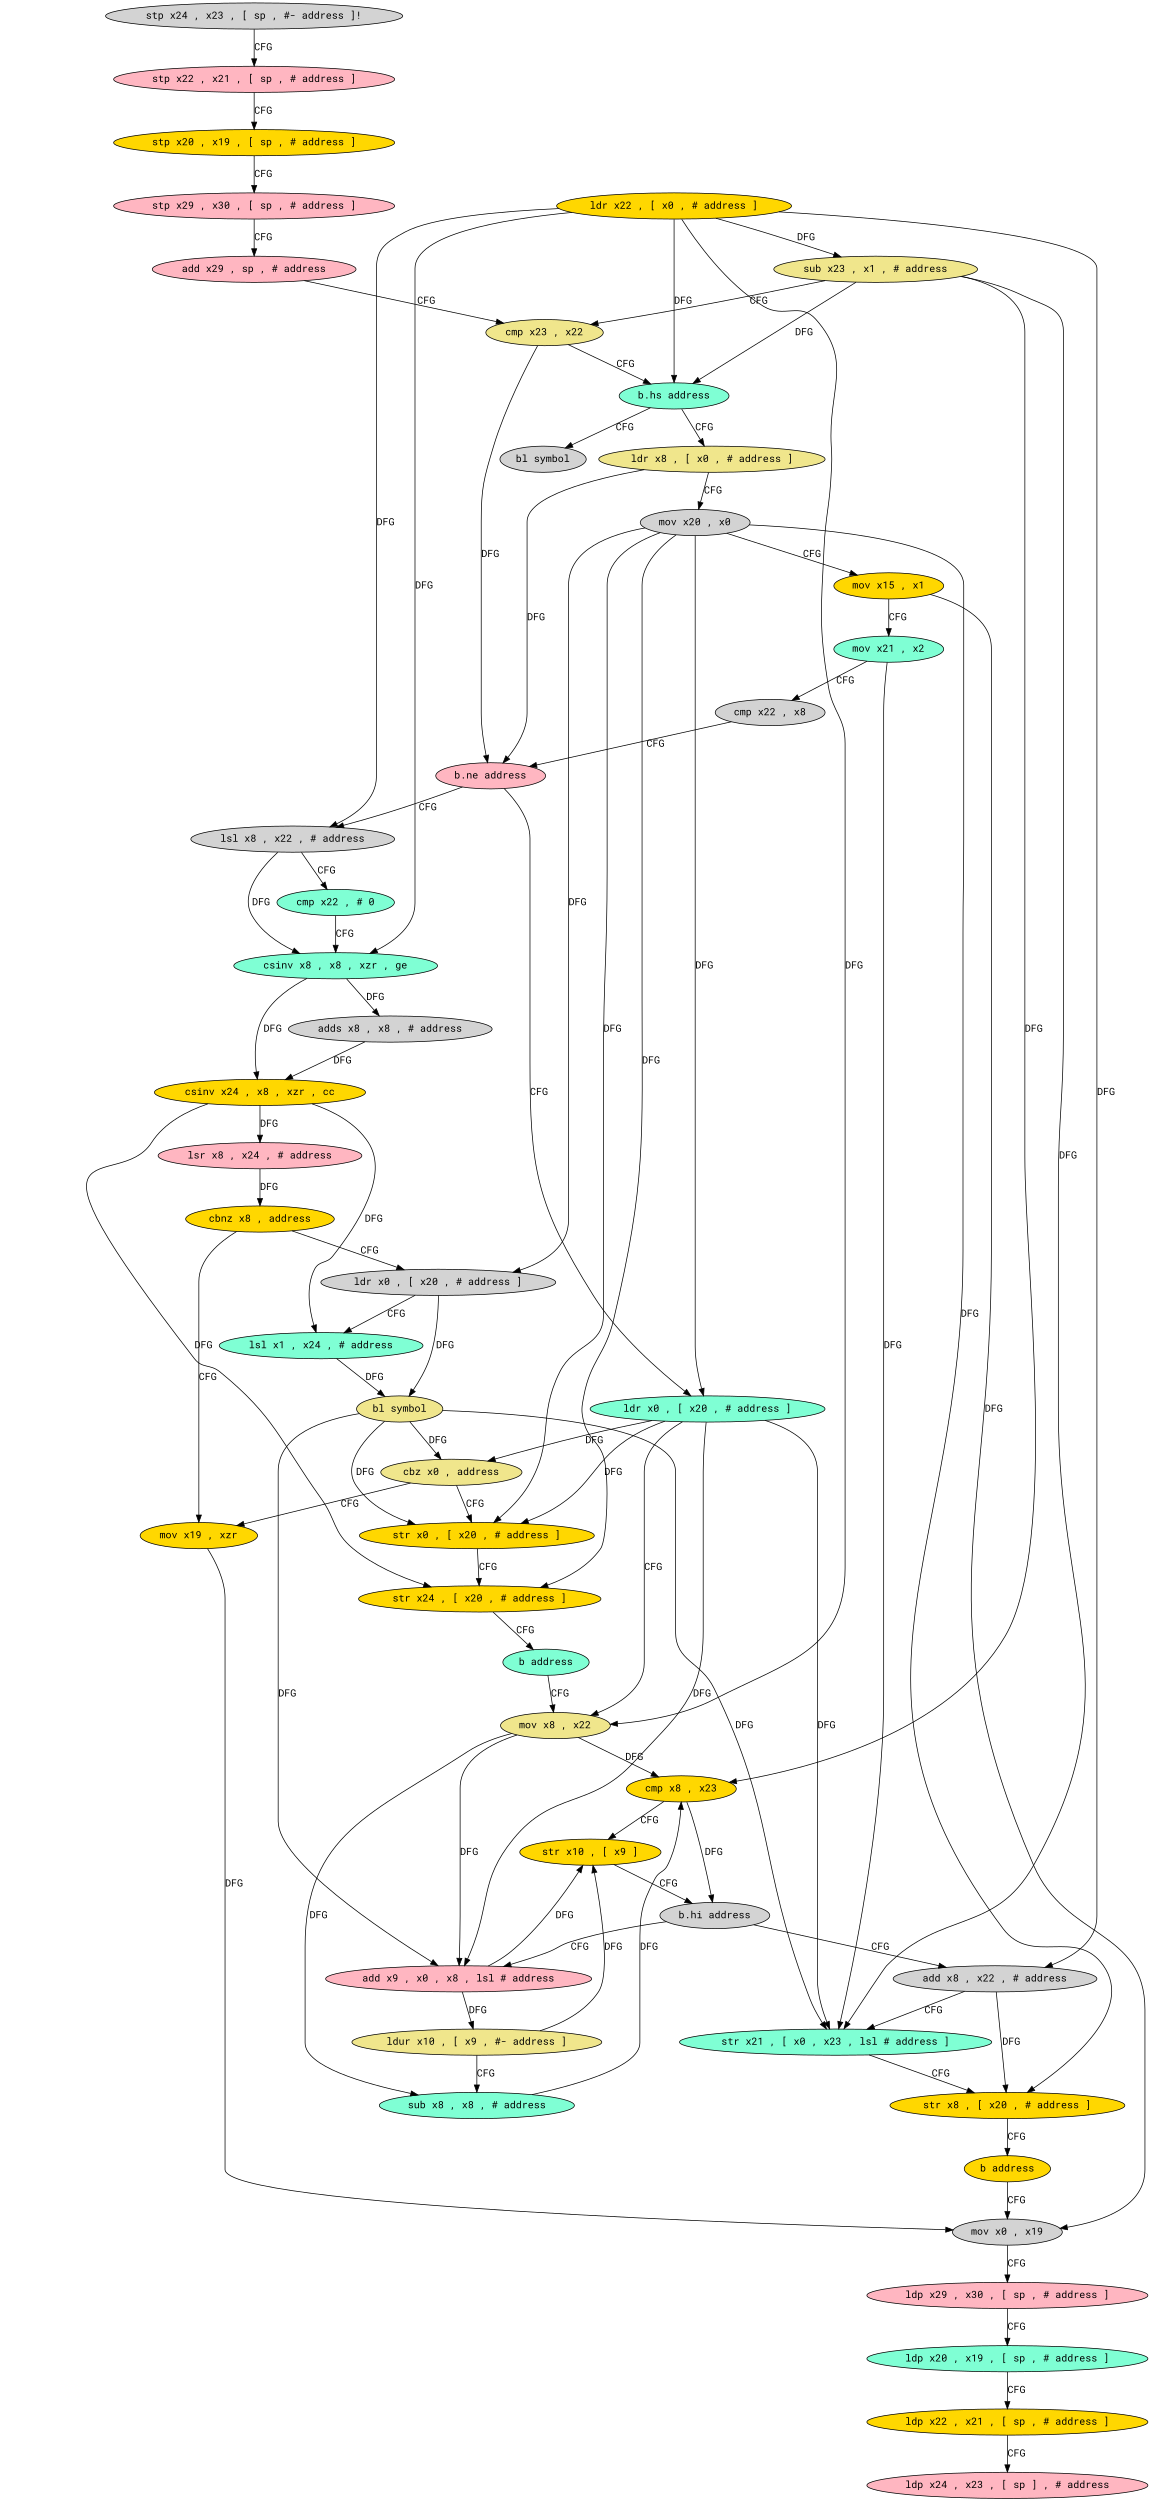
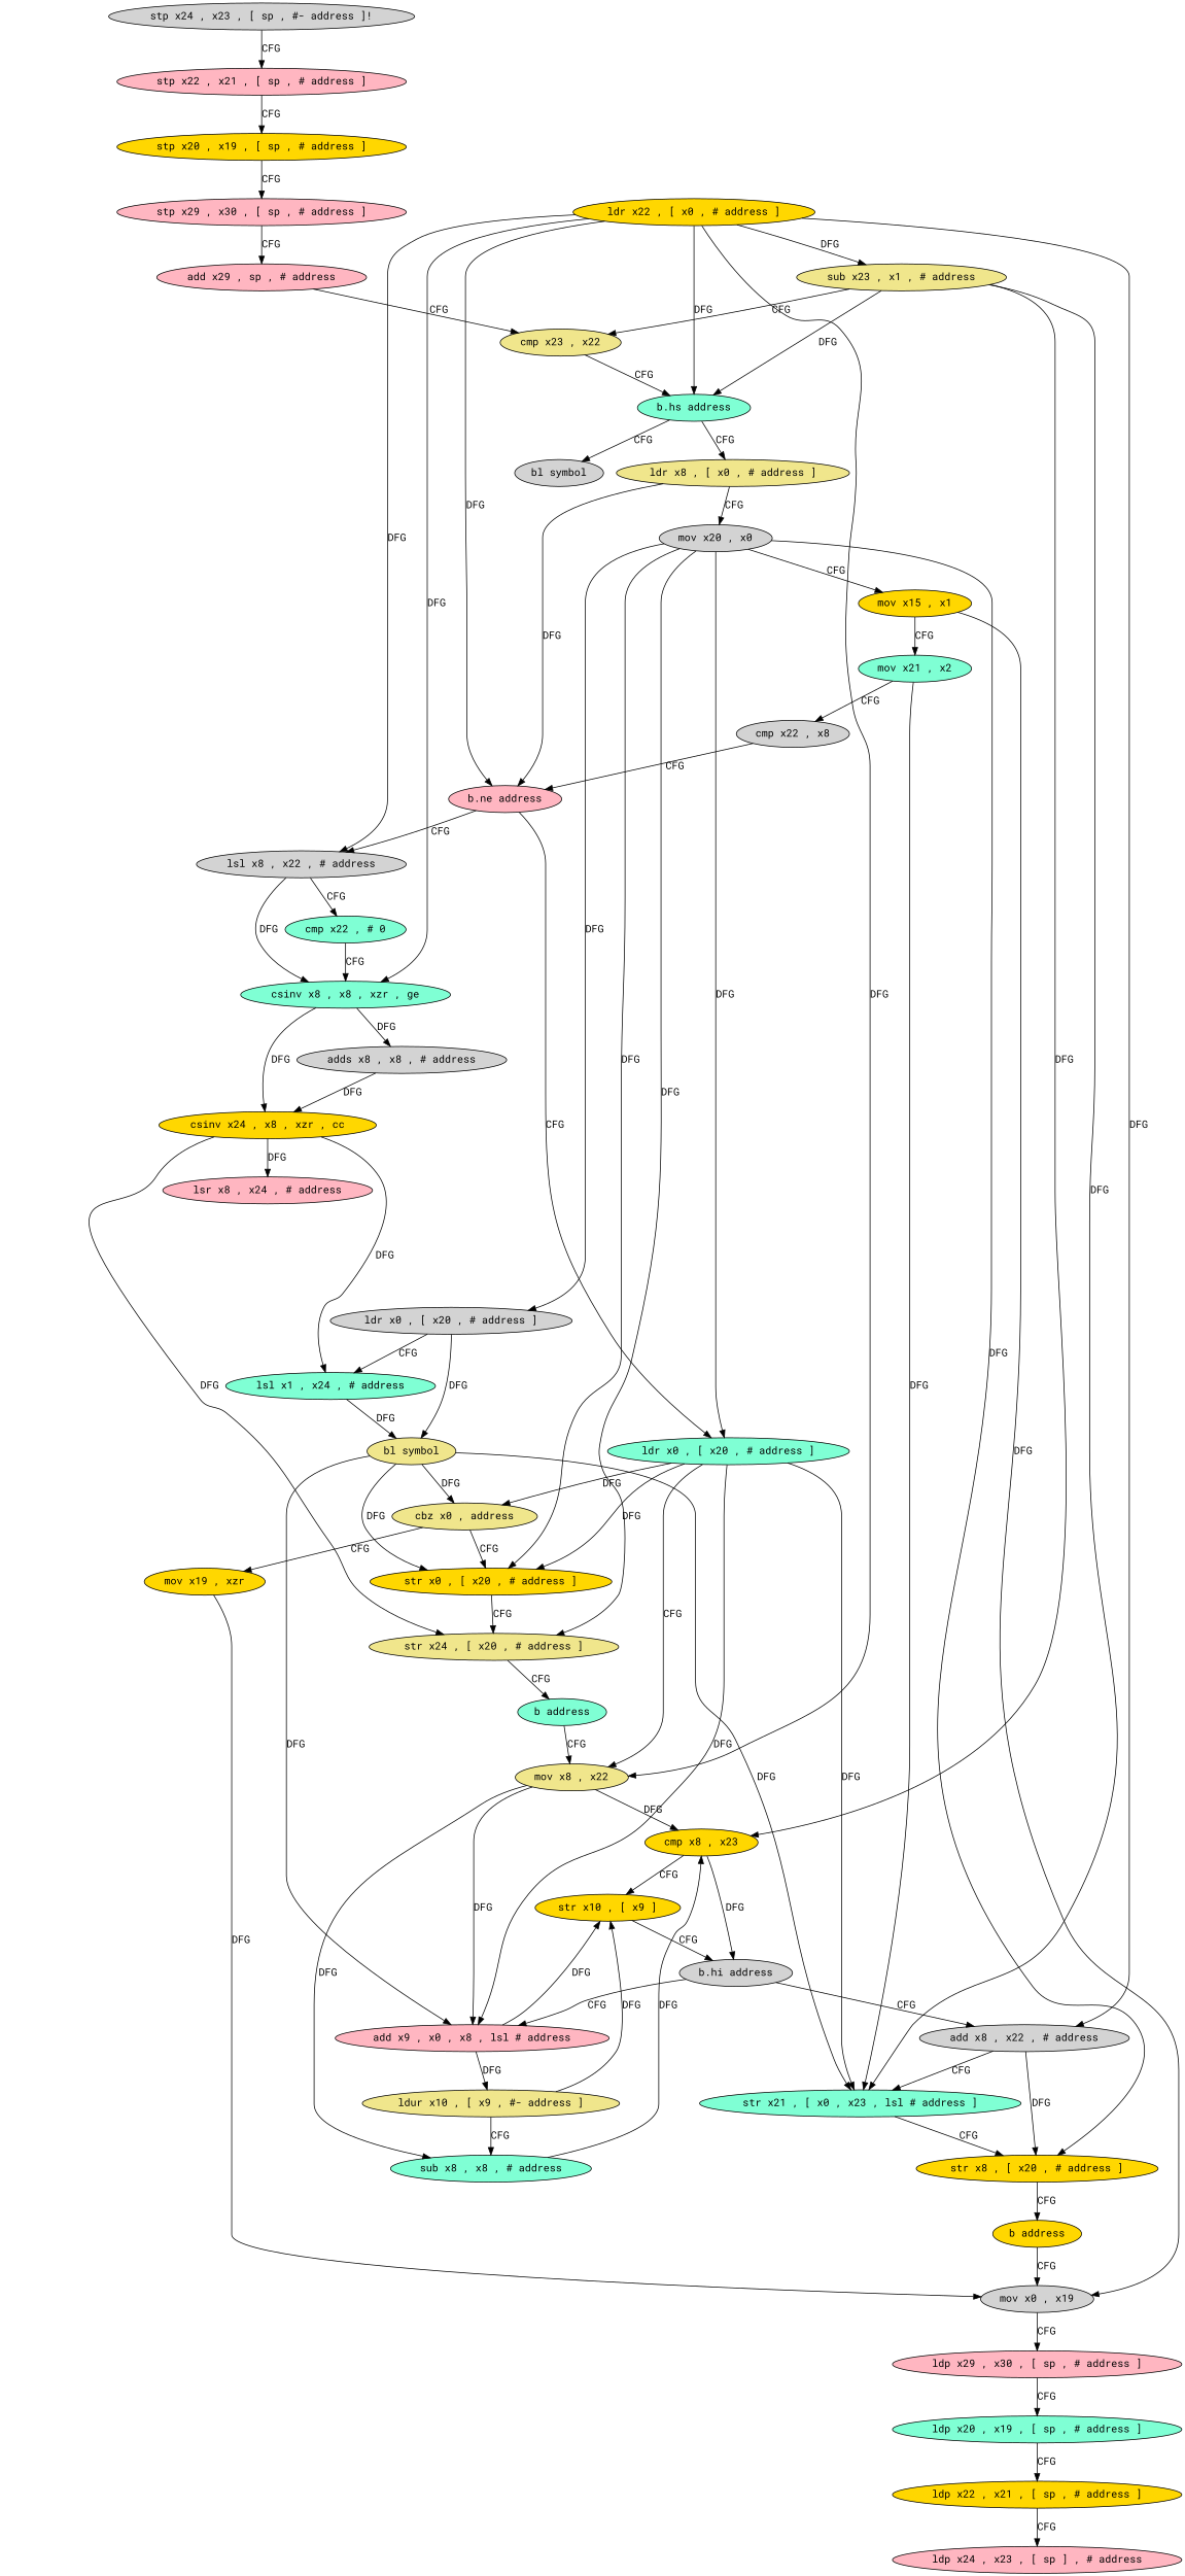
  digraph {
    fontname="Roboto Mono"
    node [fillcolor=gold fontname="Roboto Mono" style=filled]
    edge [fontname="Roboto Mono"]
    n1 [fillcolor=lightgrey label="stp x24 , x23 , [ sp , #- address ]!"]
    n2 [fillcolor=lightpink label="stp x22 , x21 , [ sp , # address ]"]
    n3 [label="stp x20 , x19 , [ sp , # address ]"]
    n4 [fillcolor=lightpink label="stp x29 , x30 , [ sp , # address ]"]
    n5 [fillcolor=lightpink label="add x29 , sp , # address"]
    n6 [fillcolor=khaki label="cmp x23 , x22"]
    n7 [label="ldr x22 , [ x0 , # address ]"]
    n8 [fillcolor=khaki label="sub x23 , x1 , # address"]
    n9 [fillcolor=aquamarine label="b.hs address"]
    n10 [fillcolor=lightpink label="b.ne address"]
    n11 [fillcolor=lightgrey label="lsl x8 , x22 , # address"]
    n12 [fillcolor=khaki label="mov x8 , x22"]
    n13 [fillcolor=aquamarine label="csinv x8 , x8 , xzr , ge"]
    n14 [fillcolor=lightgrey label="add x8 , x22 , # address"]
    n15 [label="cmp x8 , x23"]
    n16 [fillcolor=aquamarine label="str x21 , [ x0 , x23 , lsl # address ]"]
    n17 [fillcolor=lightgrey label="bl symbol"]
    n18 [fillcolor=khaki label="ldr x8 , [ x0 , # address ]"]
    n19 [fillcolor=aquamarine label="ldr x0 , [ x20 , # address ]"]
    n20 [fillcolor=aquamarine label="cmp x22 , # 0"]
    n21 [fillcolor=lightpink label="add x9 , x0 , x8 , lsl # address"]
    n22 [fillcolor=aquamarine label="sub x8 , x8 , # address"]
    n23 [fillcolor=lightgrey label="adds x8 , x8 , # address"]
    n24 [label="csinv x24 , x8 , xzr , cc"]
    n25 [label="str x8 , [ x20 , # address ]"]
    n26 [label="str x10 , [ x9 ]"]
    n27 [fillcolor=lightgrey label="b.hi address"]
    n28 [fillcolor=lightgrey label="mov x20 , x0"]
    n29 [label="mov x15 , x1"]
    n30 [fillcolor=lightgrey label="ldr x0 , [ x20 , # address ]"]
    n31 [label="str x0 , [ x20 , # address ]"]
-   n32 [label="str x24 , [ x20 , # address ]"]
+   n32 [fillcolor=khaki label="str x24 , [ x20 , # address ]"]
    n33 [fillcolor=aquamarine label="mov x21 , x2"]
    n34 [fillcolor=lightgrey label="mov x0 , x19"]
    n35 [fillcolor=khaki label="cbz x0 , address"]
    n36 [fillcolor=aquamarine label="lsl x1 , x24 , # address"]
    n37 [fillcolor=khaki label="bl symbol"]
    n38 [label="b address"]
    n39 [fillcolor=aquamarine label="b address"]
    n40 [fillcolor=lightgrey label="cmp x22 , x8"]
    n41 [fillcolor=lightpink label="ldp x29 , x30 , [ sp , # address ]"]
    n42 [fillcolor=khaki label="ldur x10 , [ x9 , #- address ]"]
    n43 [label="mov x19 , xzr"]
    n44 [fillcolor=lightpink label="lsr x8 , x24 , # address"]
-   n45 [label="cbnz x8 , address"]
    n46 [fillcolor=aquamarine label="ldp x20 , x19 , [ sp , # address ]"]
    n47 [label="ldp x22 , x21 , [ sp , # address ]"]
    n48 [fillcolor=lightpink label="ldp x24 , x23 , [ sp ] , # address"]
    n1 -> n2 [label=CFG]
    n2 -> n3 [label=CFG]
    n3 -> n4 [label=CFG]
    n4 -> n5 [label=CFG]
    n5 -> n6 [label=CFG]
    n6 -> n9 [label=CFG]
    n7 -> n8 [label=DFG]
    n7 -> n9 [label=DFG]
-   n6 -> n10 [label=DFG]
+   n7 -> n10 [label=DFG]
    n7 -> n11 [label=DFG]
    n7 -> n12 [label=DFG]
    n7 -> n13 [label=DFG]
    n7 -> n14 [label=DFG]
    n8 -> n6 [label=CFG]
    n8 -> n9 [label=DFG]
    n8 -> n15 [label=DFG]
    n8 -> n16 [label=DFG]
    n9 -> n17 [label=CFG]
    n9 -> n18 [label=CFG]
    n10 -> n11 [label=CFG]
    n10 -> n19 [label=CFG]
    n11 -> n13 [label=DFG]
    n11 -> n20 [label=CFG]
    n12 -> n15 [label=DFG]
    n12 -> n21 [label=DFG]
    n12 -> n22 [label=DFG]
    n13 -> n23 [label=DFG]
    n13 -> n24 [label=DFG]
    n14 -> n16 [label=CFG]
    n14 -> n25 [label=DFG]
    n15 -> n26 [label=CFG]
    n15 -> n27 [label=DFG]
    n16 -> n25 [label=CFG]
    n18 -> n10 [label=DFG]
    n18 -> n28 [label=CFG]
    n19 -> n12 [label=CFG]
    n19 -> n16 [label=DFG]
    n19 -> n21 [label=DFG]
    n19 -> n31 [label=DFG]
    n19 -> n35 [label=DFG]
    n20 -> n13 [label=CFG]
    n21 -> n26 [label=DFG]
    n21 -> n42 [label=DFG]
    n22 -> n15 [label=DFG]
    n23 -> n24 [label=DFG]
    n24 -> n32 [label=DFG]
    n24 -> n36 [label=DFG]
    n24 -> n44 [label=DFG]
    n25 -> n38 [label=CFG]
    n26 -> n27 [label=CFG]
    n27 -> n14 [label=CFG]
    n27 -> n21 [label=CFG]
    n28 -> n19 [label=DFG]
    n28 -> n25 [label=DFG]
    n28 -> n29 [label=CFG]
    n28 -> n30 [label=DFG]
    n28 -> n31 [label=DFG]
    n28 -> n32 [label=DFG]
    n29 -> n33 [label=CFG]
    n29 -> n34 [label=DFG]
    n30 -> n36 [label=CFG]
    n30 -> n37 [label=DFG]
    n31 -> n32 [label=CFG]
    n32 -> n39 [label=CFG]
    n33 -> n16 [label=DFG]
    n33 -> n40 [label=CFG]
    n34 -> n41 [label=CFG]
    n35 -> n31 [label=CFG]
    n35 -> n43 [label=CFG]
    n36 -> n37 [label=DFG]
    n37 -> n16 [label=DFG]
    n37 -> n21 [label=DFG]
    n37 -> n31 [label=DFG]
    n37 -> n35 [label=DFG]
    n38 -> n34 [label=CFG]
    n39 -> n12 [label=CFG]
    n40 -> n10 [label=CFG]
    n41 -> n46 [label=CFG]
    n42 -> n22 [label=CFG]
    n42 -> n26 [label=DFG]
    n43 -> n34 [label=DFG]
-   n44 -> n45 [label=DFG]
-   n45 -> n30 [label=CFG]
-   n45 -> n43 [label=CFG]
    n46 -> n47 [label=CFG]
    n47 -> n48 [label=CFG]
  }
